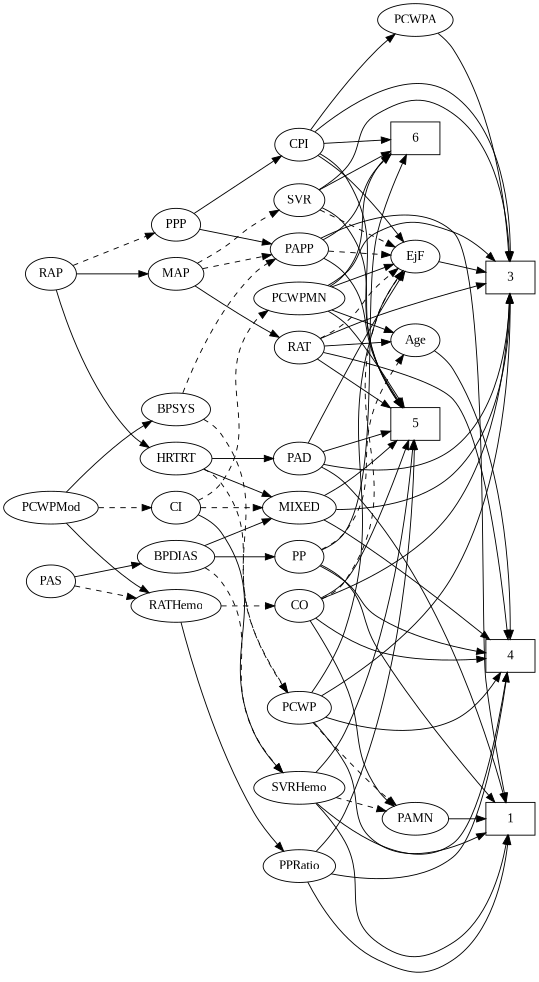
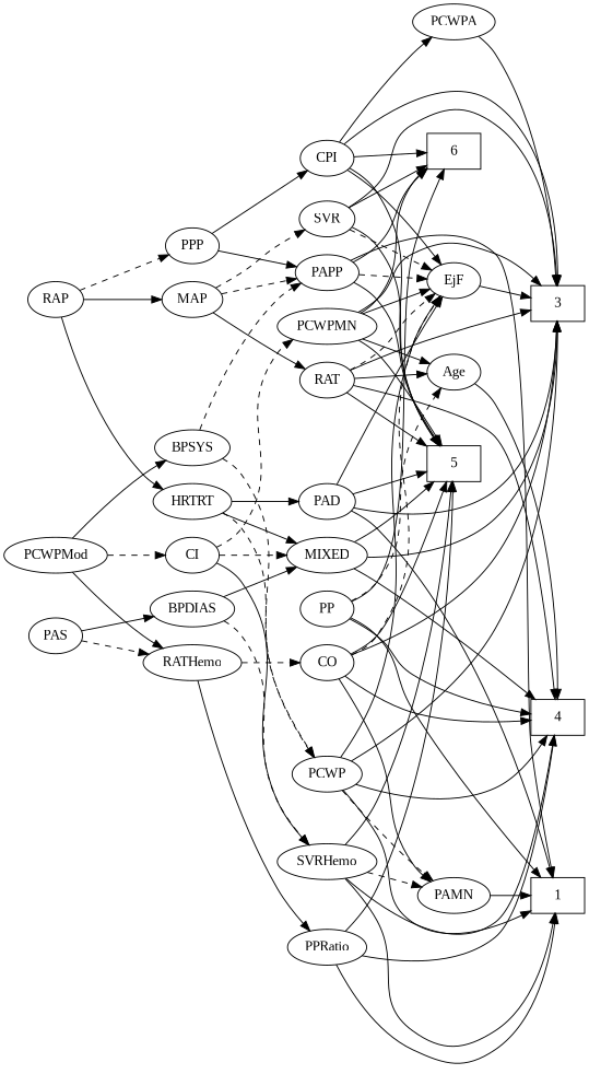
  strict digraph {
    fontname="Liberation Serif"
    rankdir=LR
    node [fontname="Liberation Serif"]
    edge [fontname="Liberation Serif" style=solid]
    1 [height=0.5 shape=box width=0.75]
    n2 [height=0.5 label=6 shape=box width=0.75]
    3 [height=0.5 shape=box width=0.75]
    4 [height=0.5 shape=box width=0.75]
    5 [height=0.5 shape=box width=0.75]
    Age [height=0.5 width=0.75]
    EjF [height=0.5 width=0.75]
    RAP [height=0.5 width=0.77632]
    MAP [height=0.5 width=0.84854]
    PPP [height=0.5 width=0.75]
    HRTRT [height=0.5 width=1.1013]
    PAPP [height=0.5 width=0.88464]
    RAT [height=0.5 width=0.75827]
    SVR [height=0.5 width=0.77632]
    CPI [height=0.5 width=0.75]
    MIXED [height=0.5 width=1.1193]
    PCWP [height=0.5 width=0.97491]
    PAD [height=0.5 width=0.79437]
    PCWPA [height=0.5 width=1.1555]
    PAMN [height=0.5 width=1.011]
    PAS [height=0.5 width=0.75]
    RATHemo [height=0.5 width=1.3721]
    BPDIAS [height=0.5 width=1.1735]
    PCWPMod [height=0.5 width=1.4443]
    BPSYS [height=0.5 width=1.0471]
    CI [height=0.5 width=0.75]
    CO [height=0.5 width=0.75]
    PPRatio [height=0.5 width=1.1013]
    SVRHemo [height=0.5 width=1.3902]
    PP [height=0.5 width=0.75]
    PCWPMN [height=0.5 width=1.3902]
    Age -> 4
    EjF -> 3
    RAP -> MAP
    RAP -> PPP [style=dashed]
    RAP -> HRTRT
    MAP -> PAPP [style=dashed]
    MAP -> RAT
    MAP -> SVR [style=dashed]
    PPP -> PAPP
    PPP -> CPI
    HRTRT -> MIXED
    HRTRT -> PCWP [style=dashed]
    HRTRT -> PAD
    PAPP -> 1
    PAPP -> n2
    PAPP -> 5
    PAPP -> EjF [style=dashed]
    RAT -> 3
    RAT -> 4
    RAT -> 5
    RAT -> Age
    RAT -> EjF [style=dashed]
    SVR -> n2
    SVR -> 3
    SVR -> 5
    SVR -> EjF [style=dashed]
    CPI -> n2
    CPI -> 3
    CPI -> 5
    CPI -> EjF
    CPI -> PCWPA
    MIXED -> 3
    MIXED -> 4
    MIXED -> 5
    PCWP -> 1
    PCWP -> 3
    PCWP -> 4
    PCWP -> EjF
    PCWP -> PAMN [style=dashed]
    PAD -> 1
    PAD -> 3
    PAD -> 5
    PAD -> EjF
    PCWPA -> 3
    PAMN -> 1
    PAS -> RATHemo [style=dashed]
    PAS -> BPDIAS
    RATHemo -> CO [style=dashed]
    RATHemo -> PPRatio
    BPDIAS -> MIXED
    BPDIAS -> SVRHemo [style=dashed]
-   BPDIAS -> PP
    PCWPMod -> RATHemo
    PCWPMod -> BPSYS
    PCWPMod -> CI [style=dashed]
    BPSYS -> PAPP [style=dashed]
    BPSYS -> PCWP [style=dashed]
    CI -> MIXED [style=dashed]
    CI -> SVRHemo
    CI -> PCWPMN [style=dashed]
    CO -> 3
    CO -> 4
    CO -> 5
    CO -> EjF [style=dashed]
    CO -> PAMN
    PPRatio -> 1
    PPRatio -> 4
    PPRatio -> 5
    SVRHemo -> 1
    SVRHemo -> 4
    SVRHemo -> 5
    SVRHemo -> PAMN [style=dashed]
    PP -> 1
    PP -> n2
    PP -> 4
    PP -> Age [style=dashed]
    PCWPMN -> n2
    PCWPMN -> 3
    PCWPMN -> 5
    PCWPMN -> Age
    PCWPMN -> EjF
  }
